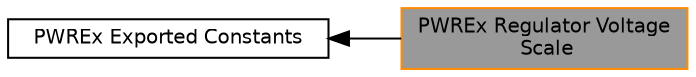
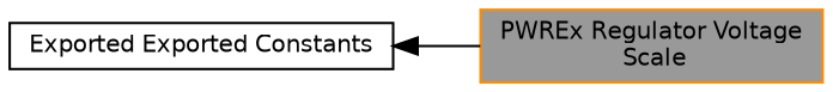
  digraph {
    rankdir=LR
    node [fontname=Helvetica fontsize=10 shape=box style=filled]
-   n1 [color=black fillcolor=white height=0.2 label="PWREx Exported Constants" width=0.4]
+   n1 [color=black fillcolor=white height=0.2 label="Exported Exported Constants" width=0.4]
    n2 [color=darkorange fillcolor=grey60 fontcolor=black height=0.2 label="PWREx Regulator Voltage\l Scale" width=0.4]
    n1 -> n2 [dir=back fontname=Helvetica fontsize=10 labelfontname=Helvetica labelfontsize=10 shape=plaintext style=solid]
  }
